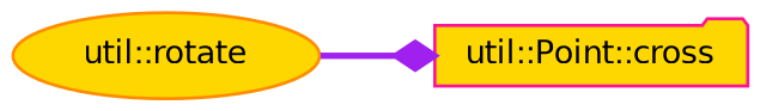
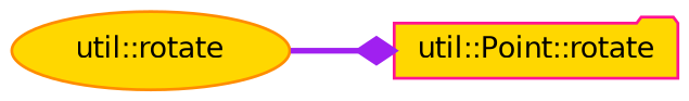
  digraph {
    rankdir=LR
    node [fillcolor=gold fontname=Helvetica fontsize=10 style=filled]
    n1 [color=darkorange fontcolor=black height=0.2 label="util::rotate" shape=ellipse width=0.4]
-   n2 [color=deeppink height=0.2 label="util::Point::cross" shape=folder width=0.4]
+   n2 [color=deeppink height=0.2 label="util::Point::rotate" shape=folder width=0.4]
    n1 -> n2 [color=purple fontname=Helvetica fontsize=10 labelfontname=Helvetica labelfontsize=10 style=bold arrowhead=diamond]
  }
